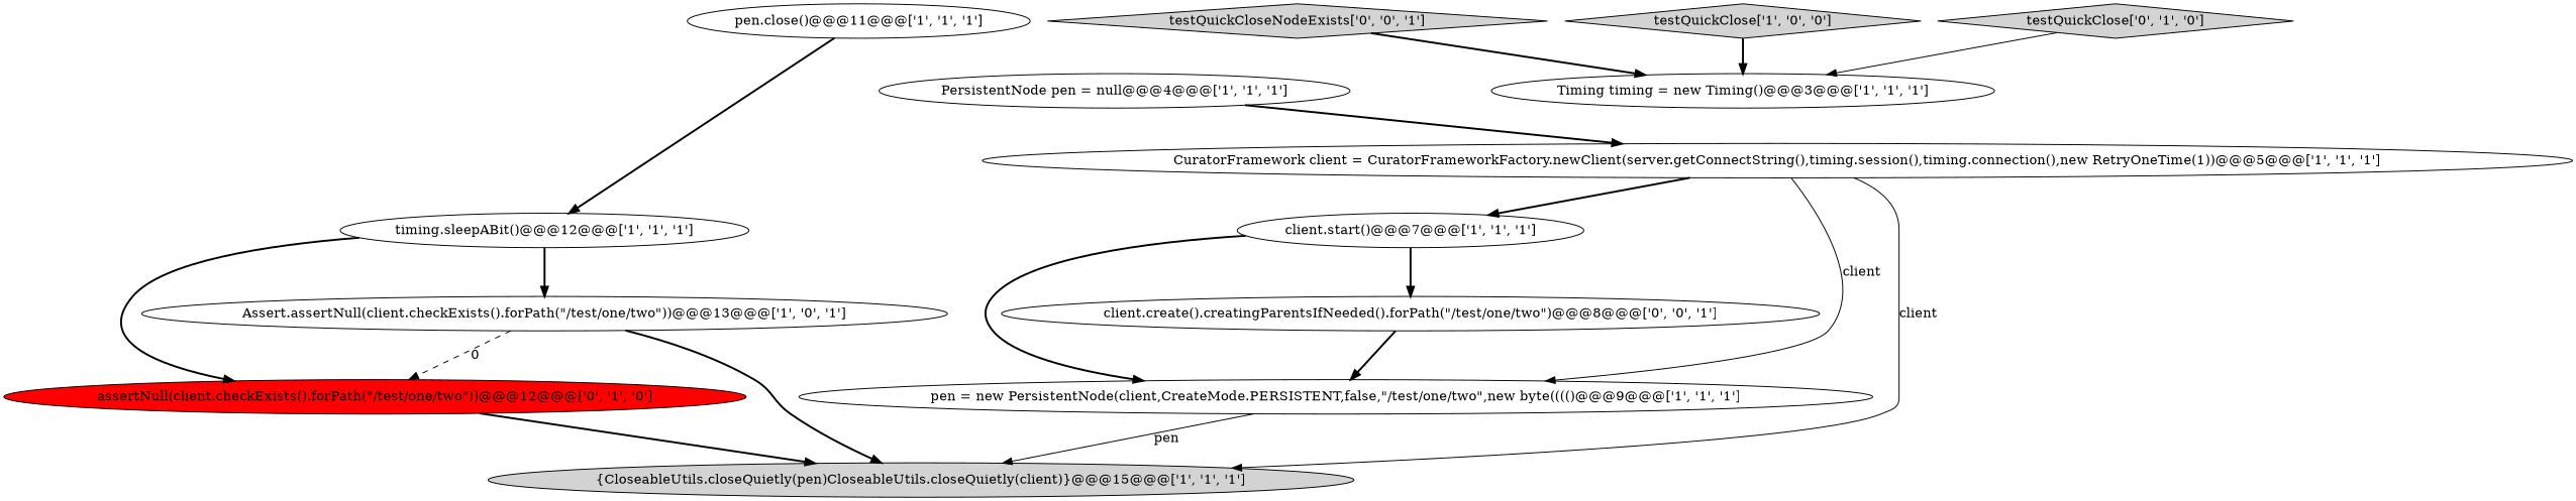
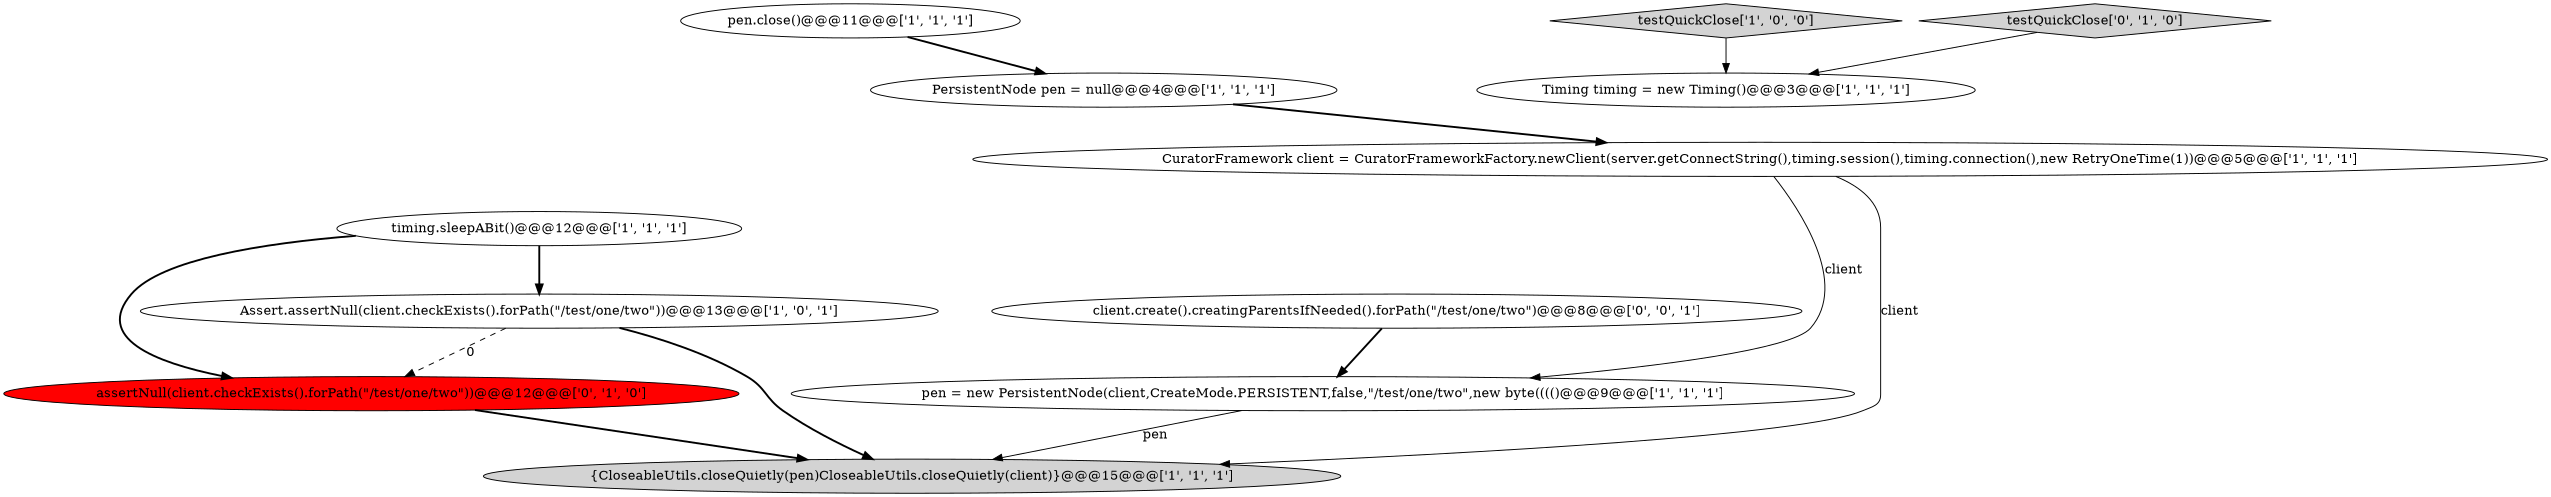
  digraph {
    node [fillcolor=white shape=ellipse style=filled]
    edge [style=bold]
-   n1 [label="client.start()@@@7@@@['1', '1', '1']"]
    n2 [label="pen = new PersistentNode(client,CreateMode.PERSISTENT,false,\"/test/one/two\",new byte(((()@@@9@@@['1', '1', '1']"]
    n3 [label="client.create().creatingParentsIfNeeded().forPath(\"/test/one/two\")@@@8@@@['0', '0', '1']"]
    n4 [fillcolor=lightgray label="{CloseableUtils.closeQuietly(pen)CloseableUtils.closeQuietly(client)}@@@15@@@['1', '1', '1']"]
    n5 [fillcolor=red label="assertNull(client.checkExists().forPath(\"/test/one/two\"))@@@12@@@['0', '1', '0']"]
    n6 [label="CuratorFramework client = CuratorFrameworkFactory.newClient(server.getConnectString(),timing.session(),timing.connection(),new RetryOneTime(1))@@@5@@@['1', '1', '1']"]
-   n7 [fillcolor=lightgray label="testQuickCloseNodeExists['0', '0', '1']" shape=diamond]
    n8 [label="Timing timing = new Timing()@@@3@@@['1', '1', '1']"]
    n9 [label="pen.close()@@@11@@@['1', '1', '1']"]
    n10 [label="timing.sleepABit()@@@12@@@['1', '1', '1']"]
    n11 [fillcolor=lightgray label="testQuickClose['1', '0', '0']" shape=diamond]
    n12 [label="Assert.assertNull(client.checkExists().forPath(\"/test/one/two\"))@@@13@@@['1', '0', '1']"]
    n13 [fillcolor=lightgray label="testQuickClose['0', '1', '0']" shape=diamond]
    n14 [label="PersistentNode pen = null@@@4@@@['1', '1', '1']"]
-   n1 -> n2
-   n1 -> n3
    n2 -> n4 [label=pen style=solid]
    n3 -> n2
    n5 -> n4
-   n6 -> n1
    n6 -> n2 [label=client style=solid]
    n6 -> n4 [label=client style=solid]
-   n7 -> n8
-   n9 -> n10
+   n9 -> n14
    n10 -> n5
    n10 -> n12
-   n11 -> n8
+   n11 -> n8 [style=solid]
    n12 -> n4
    n12 -> n5 [label=0 style=dashed]
    n13 -> n8 [style=solid]
    n14 -> n6
  }
